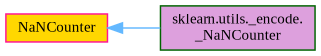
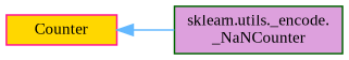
  digraph {
    rankdir=LR
    fontname="Liberation Serif"
    node [fontname="Liberation Serif" fontsize=10 shape=box style=filled]
-   n1 [color=deeppink fillcolor=gold height=0.2 label=NaNCounter width=0.4]
+   n1 [color=deeppink fillcolor=gold height=0.2 label=Counter width=0.4]
    n2 [color=darkgreen fillcolor=plum height=0.2 label="sklearn.utils._encode.\l_NaNCounter" width=0.4]
    n1 -> n2 [color=steelblue1 dir=back fontname="Liberation Serif" fontsize=10 labelfontname=Helvetica labelfontsize=10 style=solid]
  }
